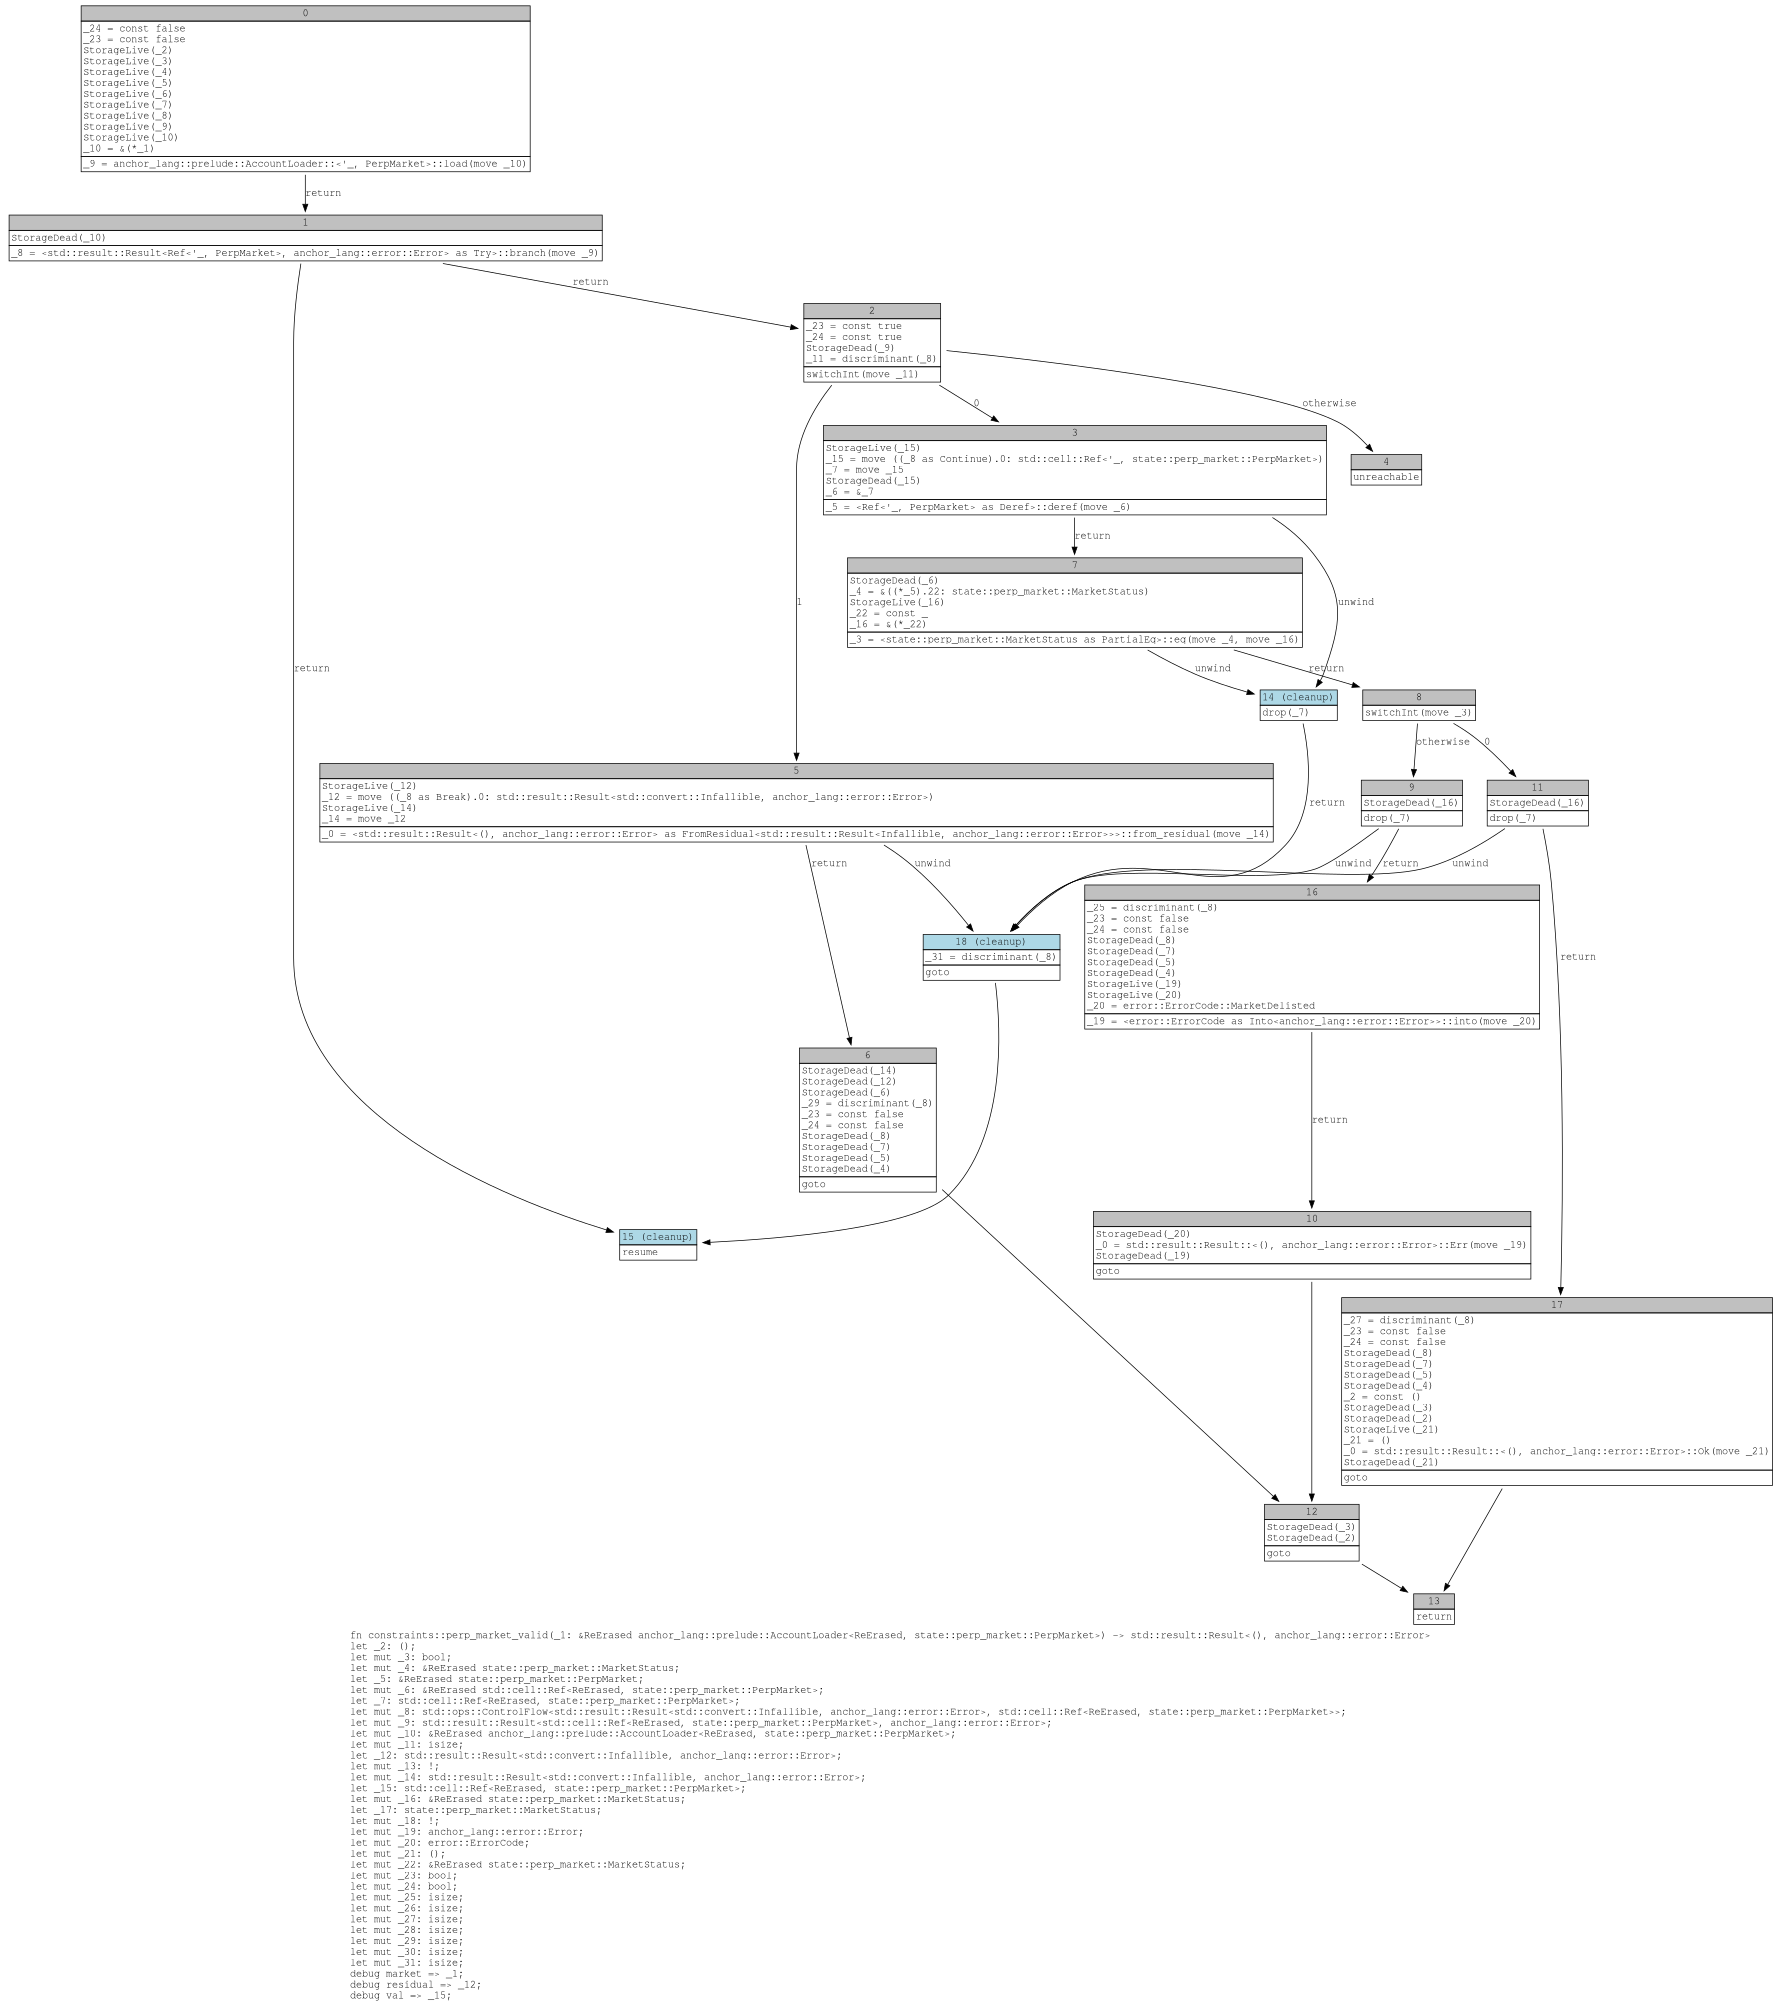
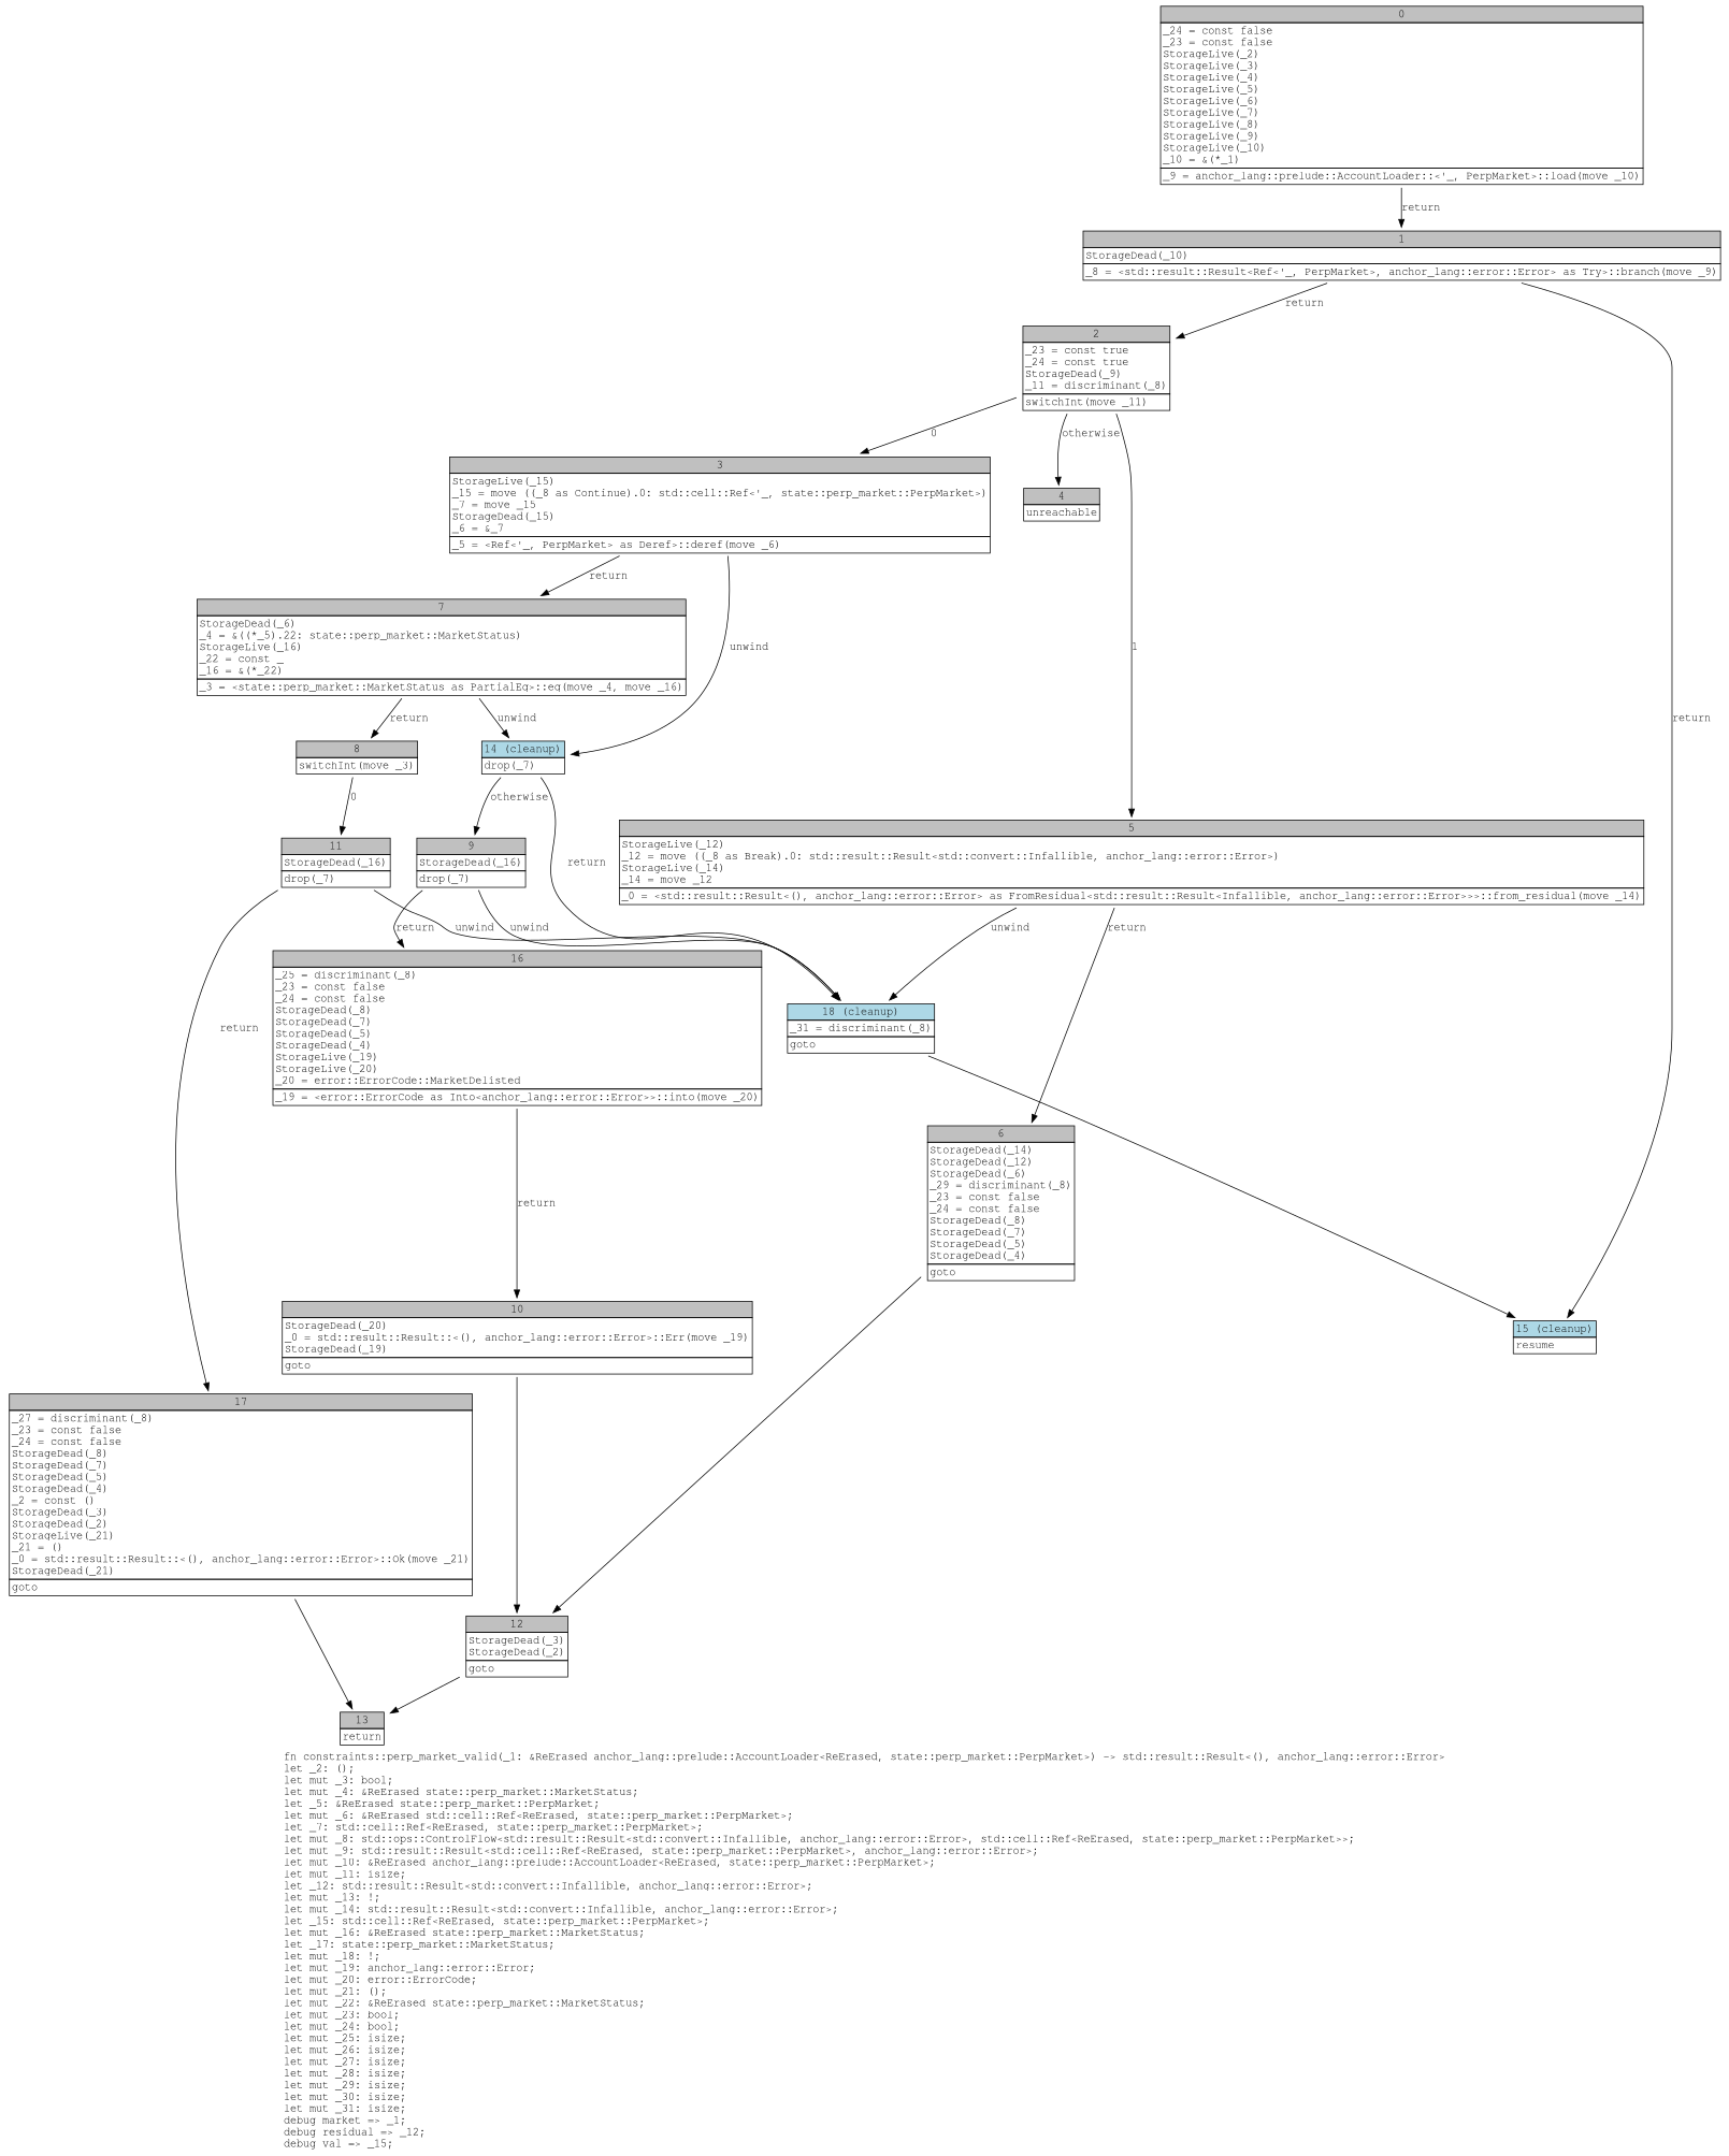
  digraph {
    fontname="Courier, monospace"
    label=<fn constraints::perp_market_valid(_1: &amp;ReErased anchor_lang::prelude::AccountLoader&lt;ReErased, state::perp_market::PerpMarket&gt;) -&gt; std::result::Result&lt;(), anchor_lang::error::Error&gt;<br align="left"/>let _2: ();<br align="left"/>let mut _3: bool;<br align="left"/>let mut _4: &amp;ReErased state::perp_market::MarketStatus;<br align="left"/>let _5: &amp;ReErased state::perp_market::PerpMarket;<br align="left"/>let mut _6: &amp;ReErased std::cell::Ref&lt;ReErased, state::perp_market::PerpMarket&gt;;<br align="left"/>let _7: std::cell::Ref&lt;ReErased, state::perp_market::PerpMarket&gt;;<br align="left"/>let mut _8: std::ops::ControlFlow&lt;std::result::Result&lt;std::convert::Infallible, anchor_lang::error::Error&gt;, std::cell::Ref&lt;ReErased, state::perp_market::PerpMarket&gt;&gt;;<br align="left"/>let mut _9: std::result::Result&lt;std::cell::Ref&lt;ReErased, state::perp_market::PerpMarket&gt;, anchor_lang::error::Error&gt;;<br align="left"/>let mut _10: &amp;ReErased anchor_lang::prelude::AccountLoader&lt;ReErased, state::perp_market::PerpMarket&gt;;<br align="left"/>let mut _11: isize;<br align="left"/>let _12: std::result::Result&lt;std::convert::Infallible, anchor_lang::error::Error&gt;;<br align="left"/>let mut _13: !;<br align="left"/>let mut _14: std::result::Result&lt;std::convert::Infallible, anchor_lang::error::Error&gt;;<br align="left"/>let _15: std::cell::Ref&lt;ReErased, state::perp_market::PerpMarket&gt;;<br align="left"/>let mut _16: &amp;ReErased state::perp_market::MarketStatus;<br align="left"/>let _17: state::perp_market::MarketStatus;<br align="left"/>let mut _18: !;<br align="left"/>let mut _19: anchor_lang::error::Error;<br align="left"/>let mut _20: error::ErrorCode;<br align="left"/>let mut _21: ();<br align="left"/>let mut _22: &amp;ReErased state::perp_market::MarketStatus;<br align="left"/>let mut _23: bool;<br align="left"/>let mut _24: bool;<br align="left"/>let mut _25: isize;<br align="left"/>let mut _26: isize;<br align="left"/>let mut _27: isize;<br align="left"/>let mut _28: isize;<br align="left"/>let mut _29: isize;<br align="left"/>let mut _30: isize;<br align="left"/>let mut _31: isize;<br align="left"/>debug market =&gt; _1;<br align="left"/>debug residual =&gt; _12;<br align="left"/>debug val =&gt; _15;<br align="left"/>>
    node [fontname="Courier, monospace" shape=none]
    edge [fontname="Courier, monospace"]
    n1 [label=<<table border="0" cellborder="1" cellspacing="0"><tr><td bgcolor="gray" align="center" colspan="1">0</td></tr><tr><td align="left" balign="left">_24 = const false<br/>_23 = const false<br/>StorageLive(_2)<br/>StorageLive(_3)<br/>StorageLive(_4)<br/>StorageLive(_5)<br/>StorageLive(_6)<br/>StorageLive(_7)<br/>StorageLive(_8)<br/>StorageLive(_9)<br/>StorageLive(_10)<br/>_10 = &amp;(*_1)<br/></td></tr><tr><td align="left">_9 = anchor_lang::prelude::AccountLoader::&lt;'_, PerpMarket&gt;::load(move _10)</td></tr></table>>]
    n2 [label=<<table border="0" cellborder="1" cellspacing="0"><tr><td bgcolor="gray" align="center" colspan="1">1</td></tr><tr><td align="left" balign="left">StorageDead(_10)<br/></td></tr><tr><td align="left">_8 = &lt;std::result::Result&lt;Ref&lt;'_, PerpMarket&gt;, anchor_lang::error::Error&gt; as Try&gt;::branch(move _9)</td></tr></table>>]
    n3 [label=<<table border="0" cellborder="1" cellspacing="0"><tr><td bgcolor="gray" align="center" colspan="1">2</td></tr><tr><td align="left" balign="left">_23 = const true<br/>_24 = const true<br/>StorageDead(_9)<br/>_11 = discriminant(_8)<br/></td></tr><tr><td align="left">switchInt(move _11)</td></tr></table>>]
    n4 [label=<<table border="0" cellborder="1" cellspacing="0"><tr><td bgcolor="lightblue" align="center" colspan="1">15 (cleanup)</td></tr><tr><td align="left">resume</td></tr></table>>]
    n5 [label=<<table border="0" cellborder="1" cellspacing="0"><tr><td bgcolor="gray" align="center" colspan="1">3</td></tr><tr><td align="left" balign="left">StorageLive(_15)<br/>_15 = move ((_8 as Continue).0: std::cell::Ref&lt;'_, state::perp_market::PerpMarket&gt;)<br/>_7 = move _15<br/>StorageDead(_15)<br/>_6 = &amp;_7<br/></td></tr><tr><td align="left">_5 = &lt;Ref&lt;'_, PerpMarket&gt; as Deref&gt;::deref(move _6)</td></tr></table>>]
    n6 [label=<<table border="0" cellborder="1" cellspacing="0"><tr><td bgcolor="gray" align="center" colspan="1">4</td></tr><tr><td align="left">unreachable</td></tr></table>>]
    n7 [label=<<table border="0" cellborder="1" cellspacing="0"><tr><td bgcolor="gray" align="center" colspan="1">5</td></tr><tr><td align="left" balign="left">StorageLive(_12)<br/>_12 = move ((_8 as Break).0: std::result::Result&lt;std::convert::Infallible, anchor_lang::error::Error&gt;)<br/>StorageLive(_14)<br/>_14 = move _12<br/></td></tr><tr><td align="left">_0 = &lt;std::result::Result&lt;(), anchor_lang::error::Error&gt; as FromResidual&lt;std::result::Result&lt;Infallible, anchor_lang::error::Error&gt;&gt;&gt;::from_residual(move _14)</td></tr></table>>]
    n8 [label=<<table border="0" cellborder="1" cellspacing="0"><tr><td bgcolor="gray" align="center" colspan="1">7</td></tr><tr><td align="left" balign="left">StorageDead(_6)<br/>_4 = &amp;((*_5).22: state::perp_market::MarketStatus)<br/>StorageLive(_16)<br/>_22 = const _<br/>_16 = &amp;(*_22)<br/></td></tr><tr><td align="left">_3 = &lt;state::perp_market::MarketStatus as PartialEq&gt;::eq(move _4, move _16)</td></tr></table>>]
    n9 [label=<<table border="0" cellborder="1" cellspacing="0"><tr><td bgcolor="lightblue" align="center" colspan="1">14 (cleanup)</td></tr><tr><td align="left">drop(_7)</td></tr></table>>]
    n10 [label=<<table border="0" cellborder="1" cellspacing="0"><tr><td bgcolor="gray" align="center" colspan="1">6</td></tr><tr><td align="left" balign="left">StorageDead(_14)<br/>StorageDead(_12)<br/>StorageDead(_6)<br/>_29 = discriminant(_8)<br/>_23 = const false<br/>_24 = const false<br/>StorageDead(_8)<br/>StorageDead(_7)<br/>StorageDead(_5)<br/>StorageDead(_4)<br/></td></tr><tr><td align="left">goto</td></tr></table>>]
    n11 [label=<<table border="0" cellborder="1" cellspacing="0"><tr><td bgcolor="lightblue" align="center" colspan="1">18 (cleanup)</td></tr><tr><td align="left" balign="left">_31 = discriminant(_8)<br/></td></tr><tr><td align="left">goto</td></tr></table>>]
    n12 [label=<<table border="0" cellborder="1" cellspacing="0"><tr><td bgcolor="gray" align="center" colspan="1">8</td></tr><tr><td align="left">switchInt(move _3)</td></tr></table>>]
    n13 [label=<<table border="0" cellborder="1" cellspacing="0"><tr><td bgcolor="gray" align="center" colspan="1">12</td></tr><tr><td align="left" balign="left">StorageDead(_3)<br/>StorageDead(_2)<br/></td></tr><tr><td align="left">goto</td></tr></table>>]
    n14 [label=<<table border="0" cellborder="1" cellspacing="0"><tr><td bgcolor="gray" align="center" colspan="1">13</td></tr><tr><td align="left">return</td></tr></table>>]
    n15 [label=<<table border="0" cellborder="1" cellspacing="0"><tr><td bgcolor="gray" align="center" colspan="1">9</td></tr><tr><td align="left" balign="left">StorageDead(_16)<br/></td></tr><tr><td align="left">drop(_7)</td></tr></table>>]
    n16 [label=<<table border="0" cellborder="1" cellspacing="0"><tr><td bgcolor="gray" align="center" colspan="1">11</td></tr><tr><td align="left" balign="left">StorageDead(_16)<br/></td></tr><tr><td align="left">drop(_7)</td></tr></table>>]
    n17 [label=<<table border="0" cellborder="1" cellspacing="0"><tr><td bgcolor="gray" align="center" colspan="1">16</td></tr><tr><td align="left" balign="left">_25 = discriminant(_8)<br/>_23 = const false<br/>_24 = const false<br/>StorageDead(_8)<br/>StorageDead(_7)<br/>StorageDead(_5)<br/>StorageDead(_4)<br/>StorageLive(_19)<br/>StorageLive(_20)<br/>_20 = error::ErrorCode::MarketDelisted<br/></td></tr><tr><td align="left">_19 = &lt;error::ErrorCode as Into&lt;anchor_lang::error::Error&gt;&gt;::into(move _20)</td></tr></table>>]
    n18 [label=<<table border="0" cellborder="1" cellspacing="0"><tr><td bgcolor="gray" align="center" colspan="1">17</td></tr><tr><td align="left" balign="left">_27 = discriminant(_8)<br/>_23 = const false<br/>_24 = const false<br/>StorageDead(_8)<br/>StorageDead(_7)<br/>StorageDead(_5)<br/>StorageDead(_4)<br/>_2 = const ()<br/>StorageDead(_3)<br/>StorageDead(_2)<br/>StorageLive(_21)<br/>_21 = ()<br/>_0 = std::result::Result::&lt;(), anchor_lang::error::Error&gt;::Ok(move _21)<br/>StorageDead(_21)<br/></td></tr><tr><td align="left">goto</td></tr></table>>]
    n19 [label=<<table border="0" cellborder="1" cellspacing="0"><tr><td bgcolor="gray" align="center" colspan="1">10</td></tr><tr><td align="left" balign="left">StorageDead(_20)<br/>_0 = std::result::Result::&lt;(), anchor_lang::error::Error&gt;::Err(move _19)<br/>StorageDead(_19)<br/></td></tr><tr><td align="left">goto</td></tr></table>>]
    n1 -> n2 [label=return]
    n2 -> n3 [label=return]
    n2 -> n4 [label=return]
    n3 -> n5 [label=0]
    n3 -> n6 [label=otherwise]
    n3 -> n7 [label=1]
    n5 -> n8 [label=return]
    n5 -> n9 [label=unwind]
    n7 -> n10 [label=return]
    n7 -> n11 [label=unwind]
    n8 -> n9 [label=unwind]
    n8 -> n12 [label=return]
    n9 -> n11 [label=return]
    n10 -> n13
    n11 -> n4
-   n12 -> n15 [label=otherwise]
+   n9 -> n15 [label=otherwise]
    n12 -> n16 [label=0]
    n13 -> n14
    n15 -> n11 [label=unwind]
    n15 -> n17 [label=return]
    n16 -> n11 [label=unwind]
    n16 -> n18 [label=return]
    n17 -> n19 [label=return]
    n18 -> n14
    n19 -> n13
  }
